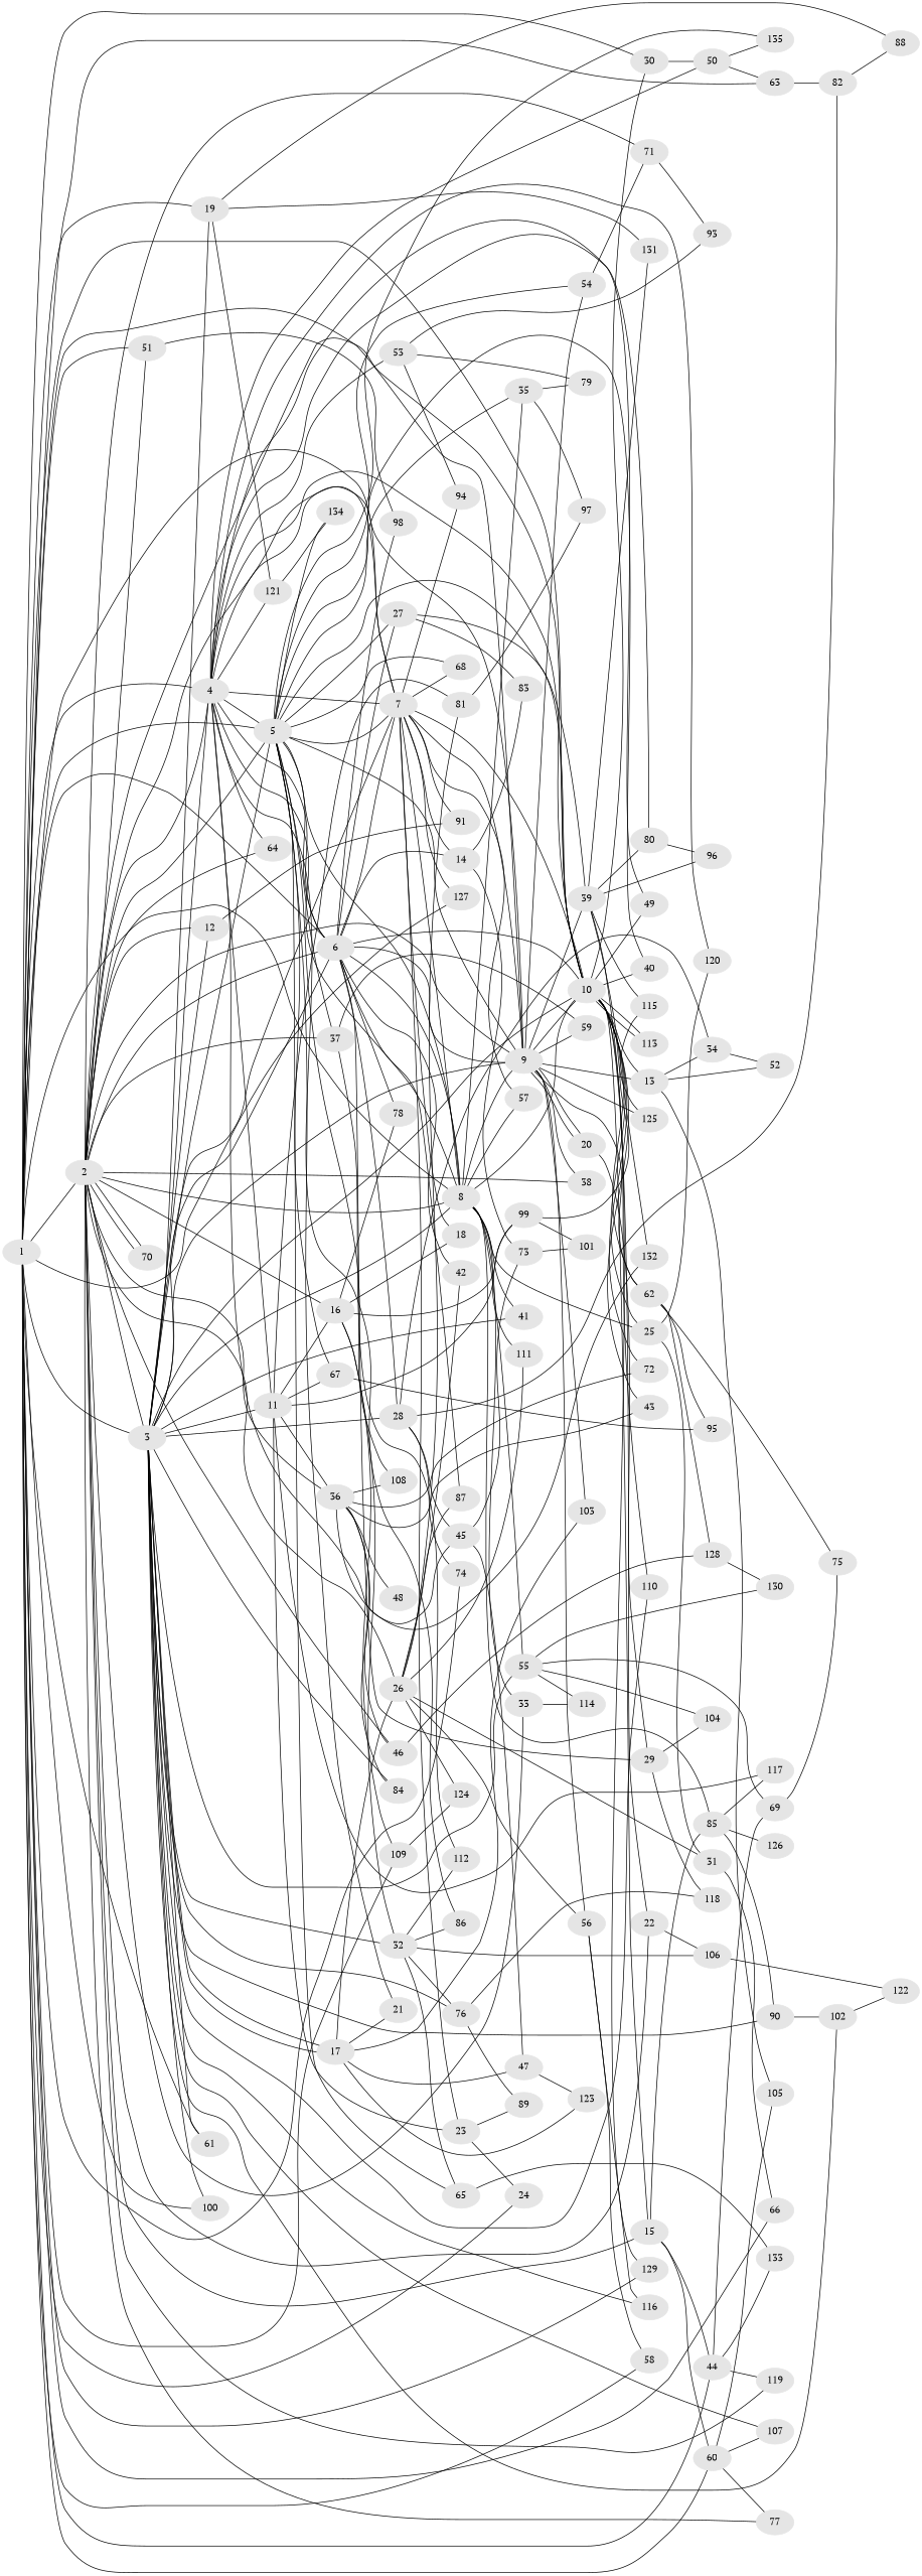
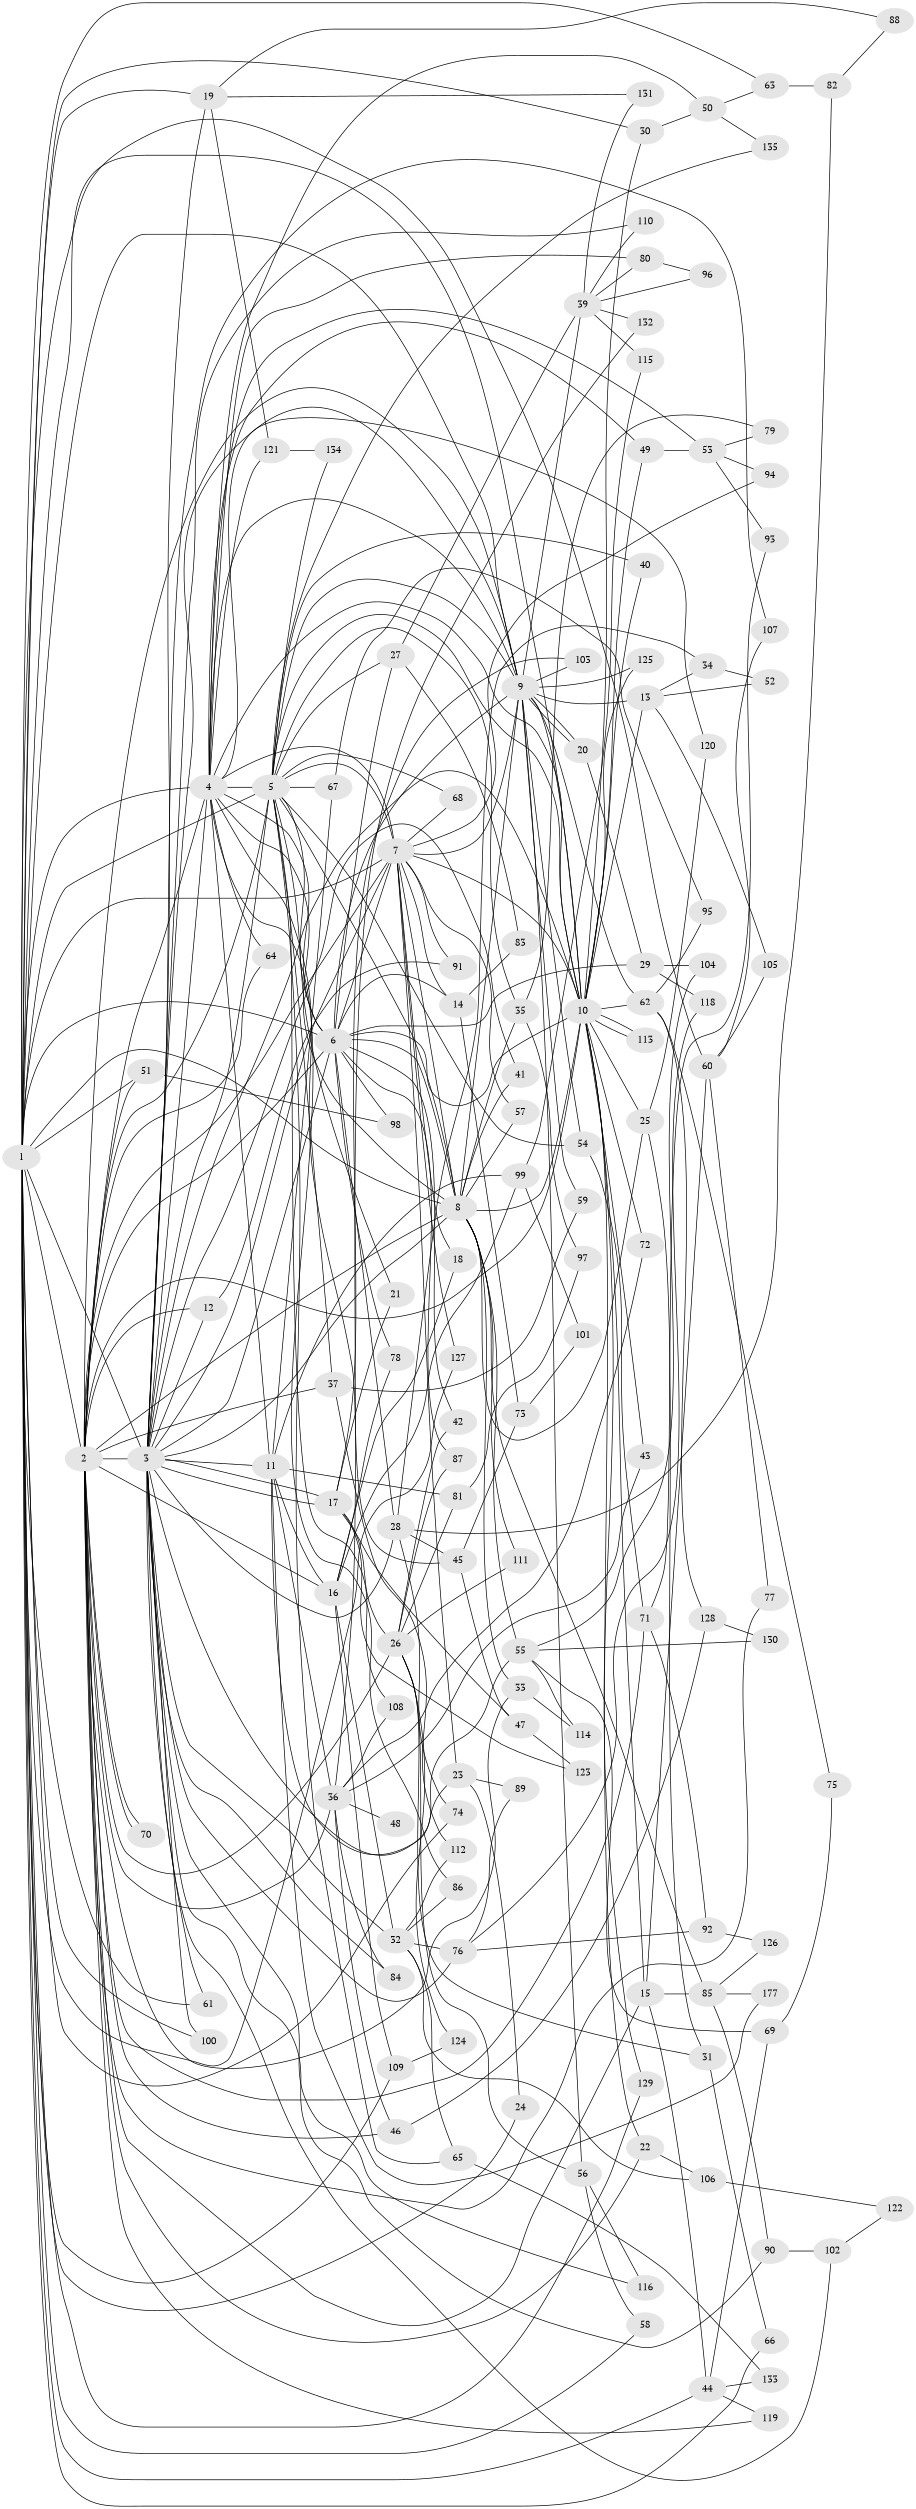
  graph {
    fontname="PT Serif"
    rankdir=LR
    node [color=gray90 fontname="PT Serif" style=filled]
    edge [fontname="PT Serif"]
    1
    2
    3
    4
    5
    6
    7
    8
    9
    10
    19
    24
    30
    44
    51
    58
    60
    61
    63
    66
    74
    100
    109
    127
    129
    12
    15
    16
    22
    26
    33
    36
    37
-   38
    46
    64
    70
    71
    77
    119
    11
    17
    28
    32
    41
    55
    76
    84
    90
    102
    107
    110
    116
    45
    49
    50
    53
    80
    86
    120
    121
    21
    27
    35
    40
    54
    65
    67
    68
    108
    134
    135
    14
    29
    42
    78
    87
    98
    18
    23
    57
    94
    91
    25
    85
    111
    13
    20
    39
    56
    59
    62
    103
    125
    43
    72
    113
    88
    131
    69
    133
    105
    82
    124
    99
    106
    81
    31
    114
    48
    132
    112
    128
    93
-   117
+   92
+   117 [label=177]
    47
    123
    34
    104
    130
    89
    118
    122
    73
    79
    96
    83
    97
    95
    126
    52
    115
    75
    101
    1 -- 2
    1 -- 3
    1 -- 4
    1 -- 5
    1 -- 6
    1 -- 7
    1 -- 8
    1 -- 9
    1 -- 10
    1 -- 19
    1 -- 24
    1 -- 30
    1 -- 44
    1 -- 51
    1 -- 58
    1 -- 60
    1 -- 61
    1 -- 63
    1 -- 66
    1 -- 74
    1 -- 100
    1 -- 109
    1 -- 127
    1 -- 129
    2 -- 3
    2 -- 4
    2 -- 5
    2 -- 6
    2 -- 7
    2 -- 8
    2 -- 9
    2 -- 10
    2 -- 51
    2 -- 12
    2 -- 15
    2 -- 16
    2 -- 22
    2 -- 26
    2 -- 33
    2 -- 36
    2 -- 37
-   2 -- 38
    2 -- 46
    2 -- 64
    2 -- 70
    2 -- 70
    2 -- 71
    2 -- 77
    2 -- 119
    3 -- 4
    3 -- 5
    3 -- 6
    3 -- 7
    3 -- 8
    3 -- 9
    3 -- 10
    3 -- 19
    3 -- 61
    3 -- 100
    3 -- 12
    3 -- 11
    3 -- 17
    3 -- 17
    3 -- 28
    3 -- 32
    3 -- 41
    3 -- 55
    3 -- 76
    3 -- 84
    3 -- 90
    3 -- 102
    3 -- 107
    3 -- 110
    3 -- 116
    4 -- 5
    4 -- 6
    4 -- 7
    4 -- 8
    4 -- 9
    4 -- 10
    4 -- 64
    4 -- 11
    4 -- 45
    4 -- 49
    4 -- 50
    4 -- 53
    4 -- 80
    4 -- 86
    4 -- 120
    4 -- 121
    5 -- 6
    5 -- 7
    5 -- 8
    5 -- 9
    5 -- 10
    5 -- 37
    5 -- 21
    5 -- 27
    5 -- 35
    5 -- 40
    5 -- 54
    5 -- 65
    5 -- 67
    5 -- 68
    5 -- 108
    5 -- 134
    5 -- 135
    6 -- 7
    6 -- 8
    6 -- 9
    6 -- 10
    6 -- 28
    6 -- 27
    6 -- 14
    6 -- 29
    6 -- 42
    6 -- 78
    6 -- 87
    6 -- 98
    7 -- 8
    7 -- 9
    7 -- 10
    7 -- 127
    7 -- 68
    7 -- 14
    7 -- 18
    7 -- 23
    7 -- 57
    7 -- 94
    7 -- 91
    8 -- 9
    8 -- 10
    8 -- 33
    8 -- 41
    8 -- 55
    8 -- 35
    8 -- 57
    8 -- 25
    8 -- 85
    8 -- 111
    9 -- 10
-   9 -- 38
    9 -- 54
    9 -- 13
    9 -- 20
    9 -- 20
    9 -- 39
    9 -- 56
    9 -- 59
    9 -- 62
    9 -- 103
    9 -- 125
    10 -- 30
    10 -- 129
    10 -- 15
    10 -- 22
    10 -- 49
    10 -- 40
    10 -- 25
    10 -- 13
    10 -- 62
    10 -- 125
    10 -- 43
    10 -- 72
    10 -- 113
    10 -- 113
    19 -- 121
    19 -- 88
    19 -- 131
    30 -- 50
    44 -- 119
    44 -- 69
    44 -- 133
    51 -- 98
    60 -- 77
    60 -- 107
    60 -- 105
    63 -- 82
    109 -- 124
    12 -- 91
    15 -- 44
    15 -- 60
    15 -- 85
    16 -- 109
    16 -- 32
    16 -- 78
    16 -- 18
    16 -- 99
    22 -- 106
    26 -- 42
    26 -- 87
    26 -- 111
    26 -- 56
    26 -- 124
    26 -- 81
    26 -- 31
    33 -- 114
    36 -- 46
    36 -- 84
    36 -- 108
    36 -- 43
    36 -- 72
    36 -- 48
    36 -- 132
    37 -- 59
    37 -- 112
    46 -- 128
    71 -- 93
+   71 -- 92
    11 -- 16
    11 -- 36
    11 -- 67
    11 -- 23
    11 -- 99
    11 -- 81
    11 -- 117
    17 -- 26
    17 -- 21
    17 -- 103
    17 -- 47
    17 -- 123
    28 -- 74
    28 -- 45
    28 -- 82
    28 -- 34
    32 -- 76
    32 -- 86
    32 -- 65
    32 -- 106
    32 -- 112
    55 -- 69
    55 -- 114
    55 -- 104
    55 -- 130
+   76 -- 92
    76 -- 89
    76 -- 118
    90 -- 102
    102 -- 122
    45 -- 47
    45 -- 73
+   49 -- 53
    50 -- 63
    50 -- 135
    53 -- 94
    53 -- 93
    53 -- 79
    80 -- 96
    121 -- 134
    27 -- 39
    27 -- 83
    35 -- 79
    35 -- 97
    54 -- 71
    65 -- 133
    67 -- 95
    14 -- 73
    14 -- 83
    29 -- 104
    29 -- 118
    23 -- 24
    23 -- 89
    25 -- 120
    25 -- 31
    85 -- 90
    85 -- 117
    85 -- 126
    13 -- 105
    13 -- 34
    13 -- 52
    20 -- 29
    39 -- 110
    39 -- 80
    39 -- 131
    39 -- 132
    39 -- 96
    39 -- 115
    56 -- 58
    56 -- 116
    62 -- 128
    62 -- 95
    62 -- 75
    69 -- 75
    82 -- 88
    99 -- 115
    99 -- 101
    106 -- 122
    81 -- 97
    31 -- 66
    128 -- 130
+   92 -- 126
    47 -- 123
    34 -- 52
    73 -- 101
  }
